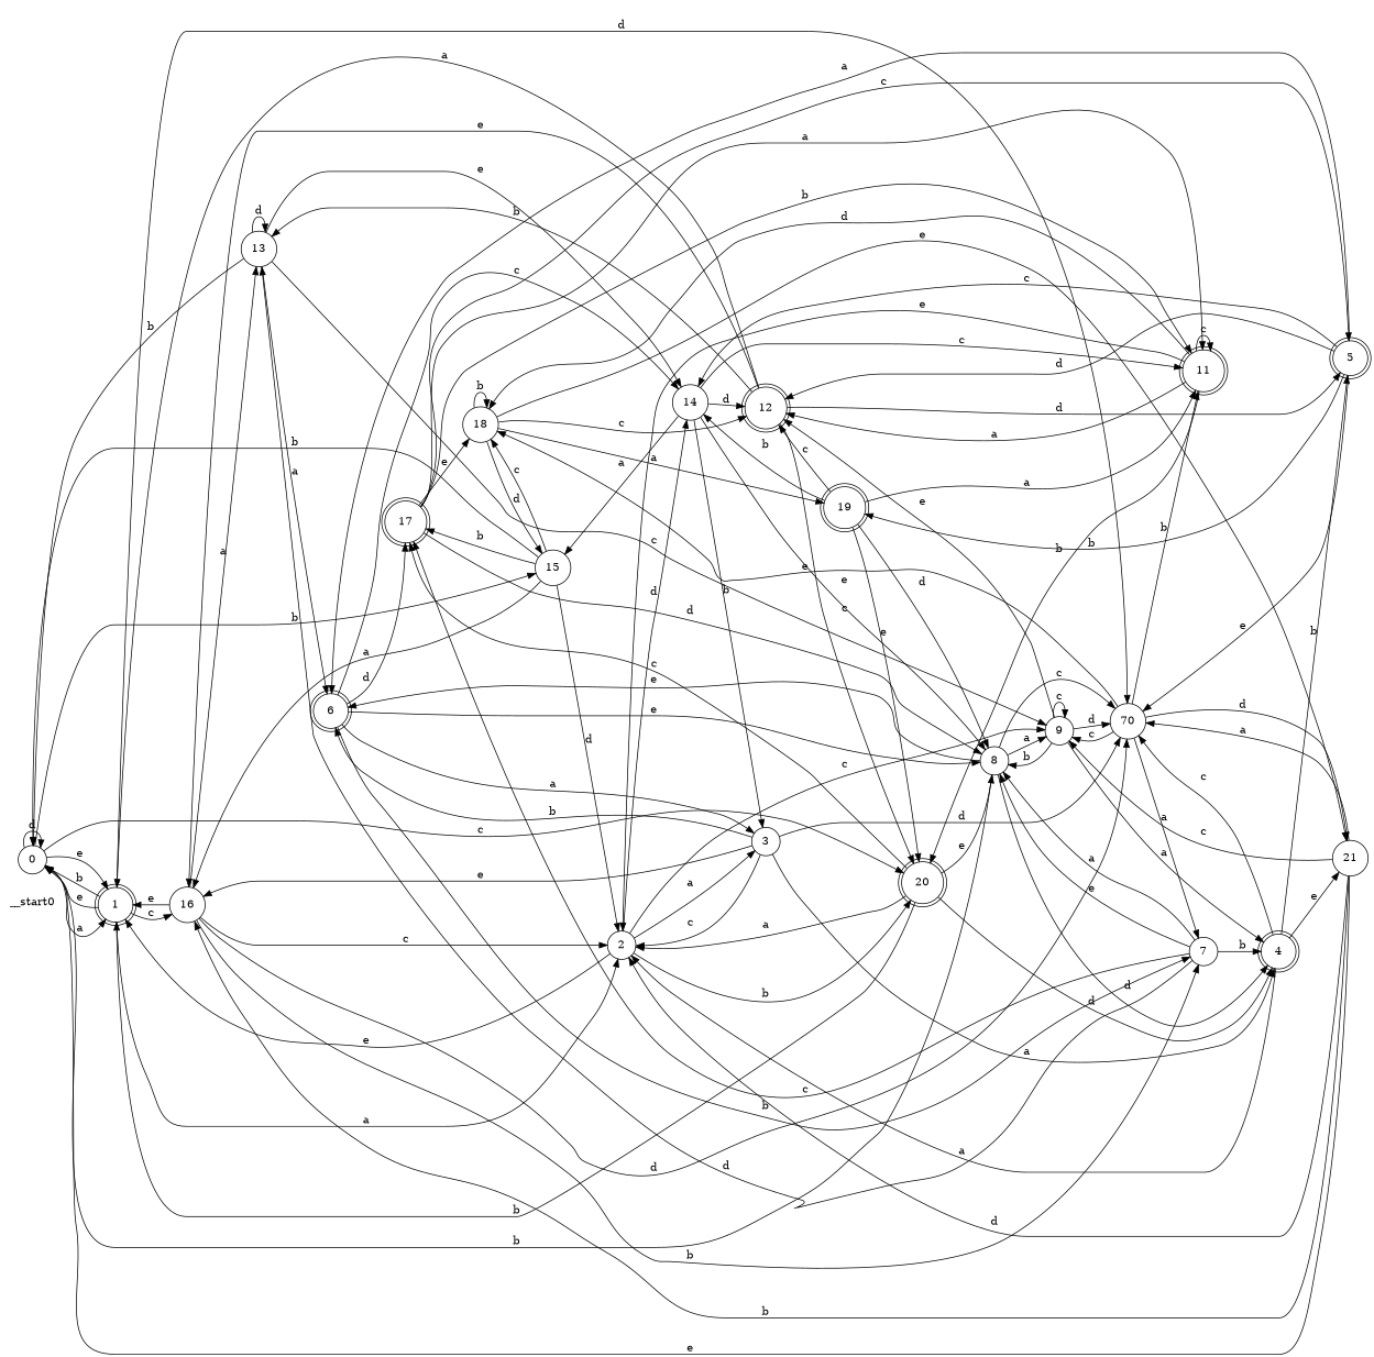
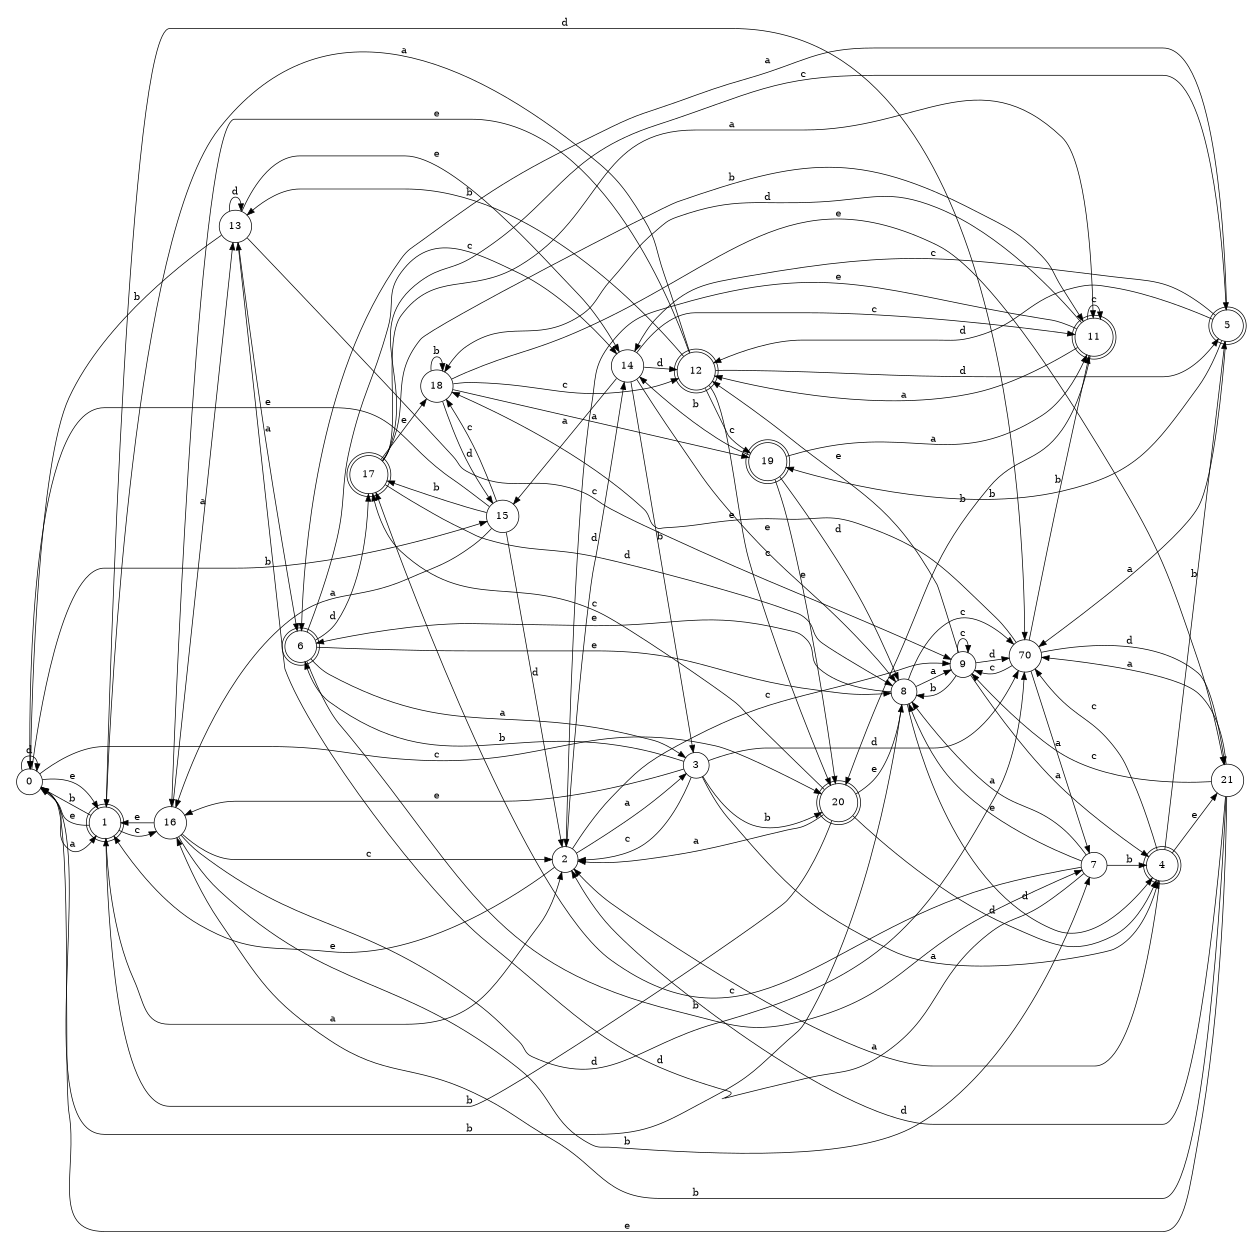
  digraph {
    rankdir=LR
    node [shape=circle color=black fillcolor=white style=filled]
-   __start0 [shape=none color="" fillcolor="" style=""]
    n2 [label=0]
    n3 [label=1 shape=doublecircle style="rounded,filled"]
    n4 [label=15]
    n5 [label=20 shape=doublecircle style="rounded,filled"]
    n6 [label=2]
    n7 [label=70]
    n8 [label=16]
    n9 [label=17 shape=doublecircle style="rounded,filled"]
    n10 [label=18]
    n11 [label=4 shape=doublecircle style="rounded,filled"]
    n12 [label=8]
    n13 [label=3]
    n14 [label=9]
    n15 [label=14]
    n16 [label=11 shape=doublecircle style="rounded,filled"]
    n17 [label=21]
    n18 [label=7]
    n19 [label=13]
    n20 [label=6 shape=doublecircle style="rounded,filled"]
    n21 [label=12 shape=doublecircle style="rounded,filled"]
    n22 [label=5 shape=doublecircle style="rounded,filled"]
    n23 [label=19 shape=doublecircle style="rounded,filled"]
    n2 -> n2 [label=d]
    n2 -> n3 [label=a]
    n2 -> n3 [label=e]
    n2 -> n4 [label=b]
    n2 -> n5 [label=c]
    n3 -> n2 [label=b]
    n3 -> n2 [label=e]
    n3 -> n6 [label=a]
    n3 -> n7 [label=d]
    n3 -> n8 [label=c]
-   n4 -> n2 [label=b]
+   n4 -> n2 [label=e]
    n4 -> n6 [label=d]
    n4 -> n8 [label=a]
    n4 -> n9 [label=b]
    n4 -> n10 [label=c]
    n5 -> n3 [label=b]
    n5 -> n6 [label=a]
    n5 -> n9 [label=c]
    n5 -> n11 [label=d]
    n5 -> n12 [label=e]
    n6 -> n3 [label=e]
-   n6 -> n5 [label=b]
+   n13 -> n5 [label=b]
    n6 -> n13 [label=a]
    n6 -> n14 [label=c]
    n6 -> n15 [label=d]
    n7 -> n10 [label=e]
    n7 -> n14 [label=c]
    n7 -> n16 [label=b]
    n7 -> n17 [label=d]
    n7 -> n18 [label=a]
    n8 -> n3 [label=e]
    n8 -> n6 [label=c]
    n8 -> n7 [label=d]
    n8 -> n18 [label=b]
    n8 -> n19 [label=a]
    n9 -> n10 [label=e]
    n9 -> n12 [label=d]
    n9 -> n16 [label=a]
    n9 -> n16 [label=b]
    n9 -> n22 [label=c]
    n10 -> n4 [label=d]
    n10 -> n10 [label=b]
    n10 -> n17 [label=e]
    n10 -> n21 [label=c]
    n10 -> n23 [label=a]
    n11 -> n6 [label=a]
    n11 -> n7 [label=c]
    n11 -> n17 [label=e]
    n11 -> n22 [label=b]
    n12 -> n2 [label=b]
    n12 -> n7 [label=c]
    n12 -> n11 [label=d]
    n12 -> n14 [label=a]
    n12 -> n20 [label=e]
    n13 -> n6 [label=c]
    n13 -> n7 [label=d]
    n13 -> n8 [label=e]
    n13 -> n11 [label=a]
    n13 -> n20 [label=b]
    n14 -> n7 [label=d]
    n14 -> n11 [label=a]
    n14 -> n12 [label=b]
    n14 -> n14 [label=c]
    n14 -> n21 [label=e]
    n15 -> n4 [label=a]
    n15 -> n12 [label=e]
    n15 -> n13 [label=b]
    n15 -> n16 [label=c]
    n15 -> n21 [label=d]
    n16 -> n5 [label=b]
    n16 -> n6 [label=e]
    n16 -> n10 [label=d]
    n16 -> n16 [label=c]
    n16 -> n21 [label=a]
    n17 -> n2 [label=e]
    n17 -> n6 [label=d]
    n17 -> n7 [label=a]
    n17 -> n8 [label=b]
    n17 -> n14 [label=c]
    n18 -> n9 [label=c]
    n18 -> n11 [label=b]
    n18 -> n12 [label=a]
    n18 -> n12 [label=e]
    n18 -> n19 [label=d]
    n19 -> n2 [label=b]
    n19 -> n14 [label=c]
    n19 -> n15 [label=e]
    n19 -> n19 [label=d]
    n19 -> n20 [label=a]
    n20 -> n9 [label=d]
    n20 -> n12 [label=e]
    n20 -> n13 [label=a]
    n20 -> n15 [label=c]
    n20 -> n18 [label=b]
    n21 -> n3 [label=a]
    n21 -> n5 [label=c]
    n21 -> n8 [label=e]
    n21 -> n19 [label=b]
    n21 -> n22 [label=d]
-   n22 -> n7 [label=e]
+   n22 -> n7 [label=a]
    n22 -> n15 [label=c]
    n22 -> n20 [label=a]
    n22 -> n21 [label=d]
    n22 -> n23 [label=b]
    n23 -> n5 [label=e]
    n23 -> n12 [label=d]
    n23 -> n15 [label=b]
    n23 -> n16 [label=a]
-   n23 -> n21 [label=c]
+   n21 -> n23 [label=c]
  }
